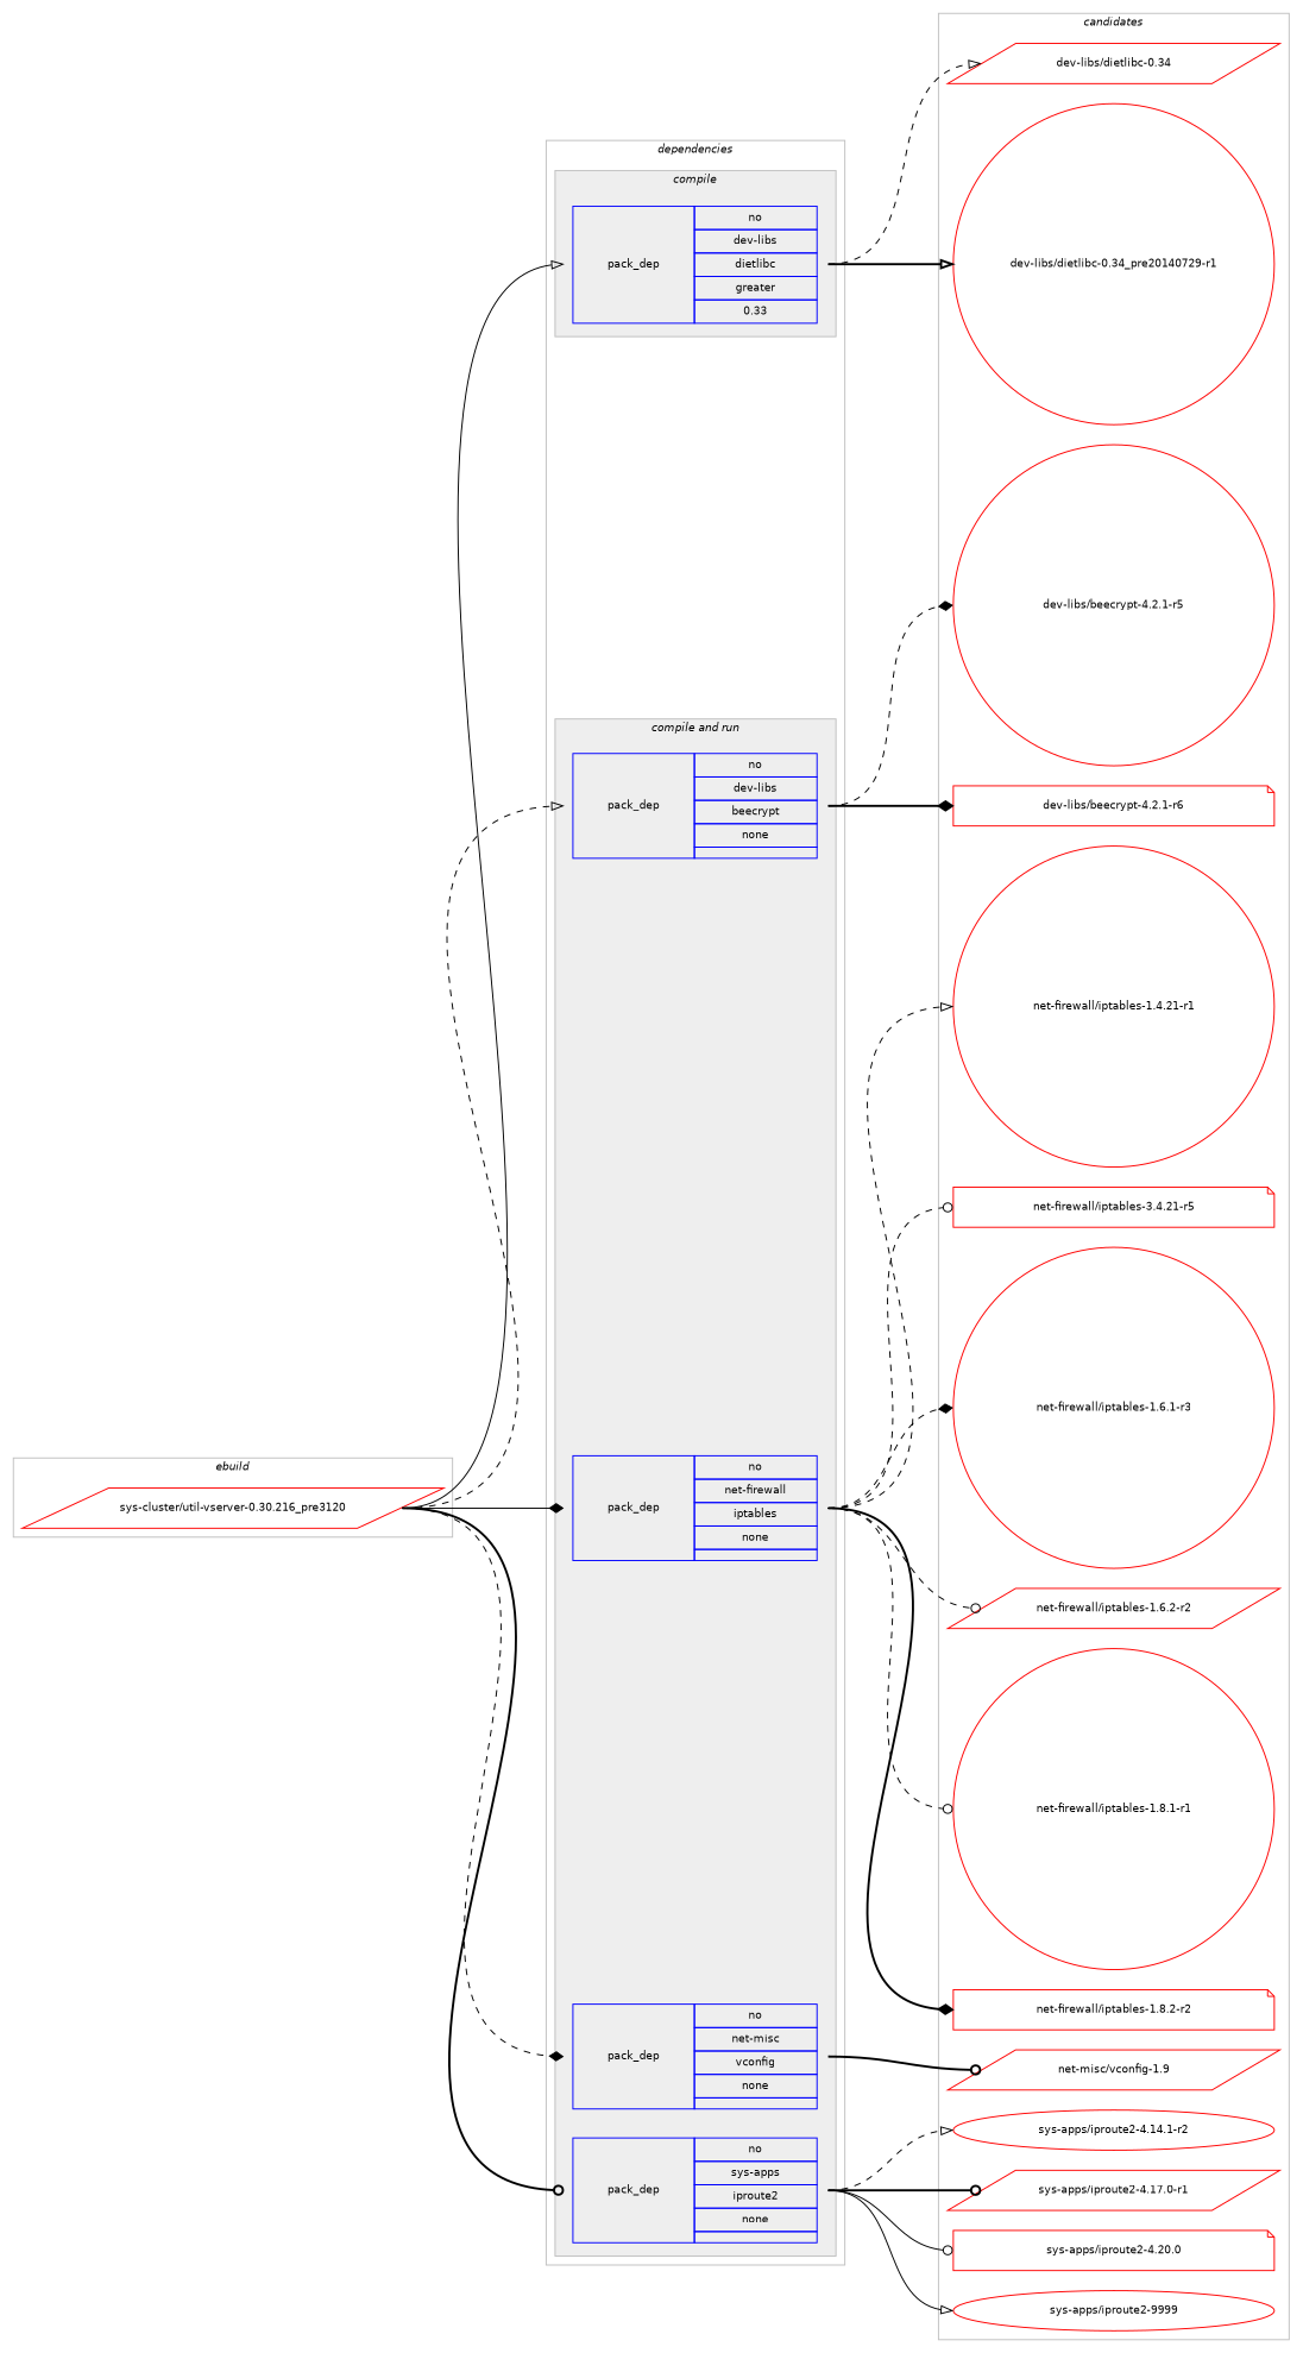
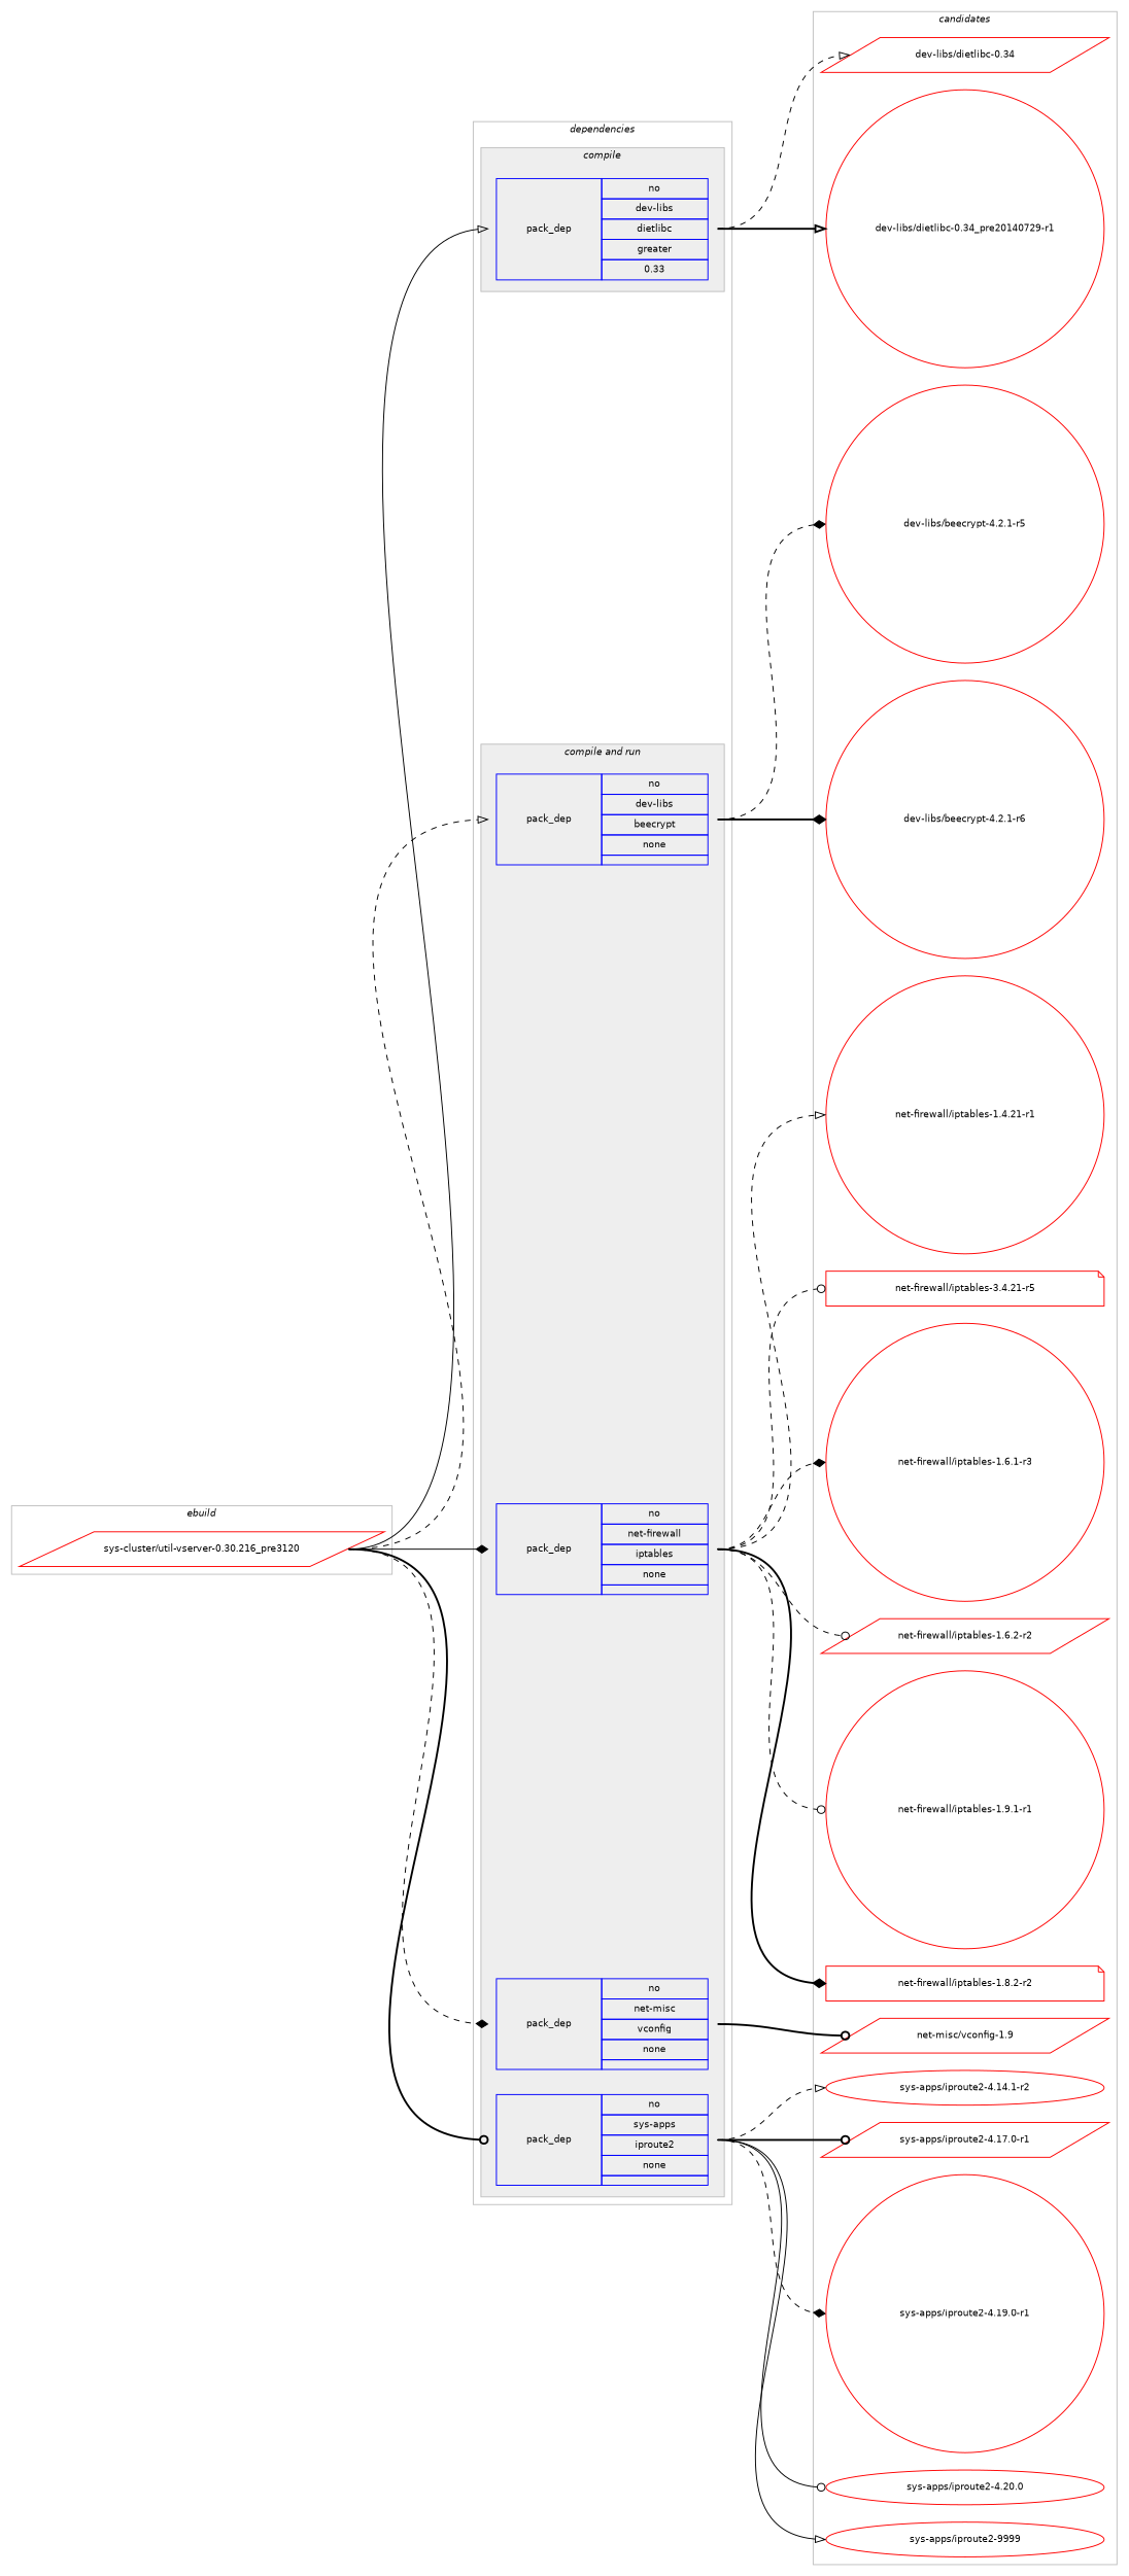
  digraph {
    compound=true
    concentrate=true
    fontname=Helvetica
    fontsize=10
    newrank=true
    rankdir=LR
    ranksep=1.5
    node [color=red fontname=Helvetica fontsize=10 shape=circle]
    edge [arrowhead=onormal headport=w style=dashed tailport=e weight=100]
    n1 [label="sys-cluster/util-vserver-0.30.216_pre3120" shape=parallelogram width=4]
    n2 [color=blue label=<<TABLE BORDER="0" CELLBORDER="1" CELLSPACING="0" CELLPADDING="4" WIDTH="220"><TR><TD ROWSPAN="6" CELLPADDING="30">pack_dep</TD></TR><TR><TD WIDTH="110">no</TD></TR><TR><TD>dev-libs</TD></TR><TR><TD>dietlibc</TD></TR><TR><TD>greater</TD></TR><TR><TD>0.33</TD></TR></TABLE>> shape=none]
    n3 [color=blue label=<<TABLE BORDER="0" CELLBORDER="1" CELLSPACING="0" CELLPADDING="4" WIDTH="220"><TR><TD ROWSPAN="6" CELLPADDING="30">pack_dep</TD></TR><TR><TD WIDTH="110">no</TD></TR><TR><TD>dev-libs</TD></TR><TR><TD>beecrypt</TD></TR><TR><TD>none</TD></TR><TR><TD></TD></TR></TABLE>> shape=none]
    n4 [color=blue label=<<TABLE BORDER="0" CELLBORDER="1" CELLSPACING="0" CELLPADDING="4" WIDTH="220"><TR><TD ROWSPAN="6" CELLPADDING="30">pack_dep</TD></TR><TR><TD WIDTH="110">no</TD></TR><TR><TD>net-firewall</TD></TR><TR><TD>iptables</TD></TR><TR><TD>none</TD></TR><TR><TD></TD></TR></TABLE>> shape=none]
    n5 [color=blue label=<<TABLE BORDER="0" CELLBORDER="1" CELLSPACING="0" CELLPADDING="4" WIDTH="220"><TR><TD ROWSPAN="6" CELLPADDING="30">pack_dep</TD></TR><TR><TD WIDTH="110">no</TD></TR><TR><TD>net-misc</TD></TR><TR><TD>vconfig</TD></TR><TR><TD>none</TD></TR><TR><TD></TD></TR></TABLE>> shape=none]
    n6 [color=blue label=<<TABLE BORDER="0" CELLBORDER="1" CELLSPACING="0" CELLPADDING="4" WIDTH="220"><TR><TD ROWSPAN="6" CELLPADDING="30">pack_dep</TD></TR><TR><TD WIDTH="110">no</TD></TR><TR><TD>sys-apps</TD></TR><TR><TD>iproute2</TD></TR><TR><TD>none</TD></TR><TR><TD></TD></TR></TABLE>> shape=none]
    n7 [label="dev-libs/dietlibc-0.34" shape=parallelogram width=4]
    n8 [label="dev-libs/dietlibc-0.34_pre20140729-r1" width=4]
    n9 [label="dev-libs/beecrypt-4.2.1-r5" width=4]
-   n10 [label="dev-libs/beecrypt-4.2.1-r6" shape=note width=4]
+   n10 [label="dev-libs/beecrypt-4.2.1-r6" width=4]
    n11 [label="net-firewall/iptables-1.4.21-r1" width=4]
    n12 [label="net-firewall/iptables-3.4.21-r5" shape=note width=4]
    n13 [label="net-firewall/iptables-1.6.1-r3" width=4]
    n14 [label="net-firewall/iptables-1.6.2-r2" shape=parallelogram width=4]
-   n15 [label="net-firewall/iptables-1.8.1-r1" width=4]
+   n15 [label="net-firewall/iptables-1.9.1-r1" width=4]
    n16 [label="net-firewall/iptables-1.8.2-r2" shape=note width=4]
    n17 [label="net-misc/vconfig-1.9" shape=parallelogram width=4]
    n18 [label="sys-apps/iproute2-4.14.1-r2" shape=ellipse width=4]
    n19 [label="sys-apps/iproute2-4.17.0-r1" shape=parallelogram width=4]
-   n21 [label="sys-apps/iproute2-4.20.0" shape=note width=4]
+   n20 [label="sys-apps/iproute2-4.19.0-r1" width=4]
+   n21 [label="sys-apps/iproute2-4.20.0" shape=ellipse width=4]
    n22 [label="sys-apps/iproute2-9999" shape=ellipse width=4]
    subgraph cluster_1 {
      color=gray
      label=<<i>ebuild</i>>
      rank=same
      n1
    }
    subgraph cluster_2 {
      color=gray
      label=<<i>dependencies</i>>
      subgraph cluster_3 {
        color=gray
        fillcolor="#eeeeee"
        label=<<i>compile</i>>
        style=filled
        subgraph sub_4 {
          color=gray
          fillcolor="#eeeeee"
          label=<<i>compile</i>>
          style=filled
          n2
        }
      }
      subgraph cluster_5 {
        color=gray
        fillcolor="#eeeeee"
        label=<<i>compile and run</i>>
        style=filled
        subgraph sub_6 {
          color=gray
          fillcolor="#eeeeee"
          label=<<i>compile and run</i>>
          style=filled
          n3
        }
        subgraph sub_7 {
          color=gray
          fillcolor="#eeeeee"
          label=<<i>compile and run</i>>
          style=filled
          n4
        }
        subgraph sub_8 {
          color=gray
          fillcolor="#eeeeee"
          label=<<i>compile and run</i>>
          style=filled
          n5
        }
        subgraph sub_9 {
          color=gray
          fillcolor="#eeeeee"
          label=<<i>compile and run</i>>
          style=filled
          n6
        }
      }
      subgraph cluster_10 {
        color=gray
        fillcolor="#eeeeee"
        label=<<i>run</i>>
        style=filled
      }
    }
    subgraph cluster_11 {
      color=gray
      label=<<i>candidates</i>>
      rank=same
      subgraph sub_12 {
        color=black
        label=<<i>candidates</i>>
        nodesep=1
        rank=same
        n7
        n8
      }
      subgraph sub_13 {
        color=black
        label=<<i>candidates</i>>
        nodesep=1
        rank=same
        n9
        n10
      }
      subgraph sub_14 {
        color=black
        label=<<i>candidates</i>>
        nodesep=1
        rank=same
        n11
        n12
        n13
        n14
        n15
        n16
      }
      subgraph sub_15 {
        color=black
        label=<<i>candidates</i>>
        nodesep=1
        rank=same
        n17
      }
      subgraph sub_16 {
        color=black
        label=<<i>candidates</i>>
        nodesep=1
        rank=same
        n18
        n19
+       n20
        n21
        n22
      }
    }
    n1 -> n2 [style=solid weight=20]
    n1 -> n3 [weight=20]
    n1 -> n4 [arrowhead=diamond style=solid weight=20]
    n1 -> n5 [arrowhead=diamond weight=20]
    n1 -> n6 [arrowhead=odot style=bold weight=20]
    n2 -> n7
    n2 -> n8 [style=bold]
    n3 -> n9 [arrowhead=diamond]
    n3 -> n10 [arrowhead=diamond style=bold]
    n4 -> n11
    n4 -> n12 [arrowhead=odot]
    n4 -> n13 [arrowhead=diamond]
    n4 -> n14 [arrowhead=odot]
    n4 -> n15 [arrowhead=odot]
    n4 -> n16 [arrowhead=diamond style=bold]
    n5 -> n17 [arrowhead=odot style=bold]
    n6 -> n18
    n6 -> n19 [arrowhead=odot style=bold]
+   n6 -> n20 [arrowhead=diamond]
    n6 -> n21 [arrowhead=odot style=solid]
    n6 -> n22 [style=solid]
  }
